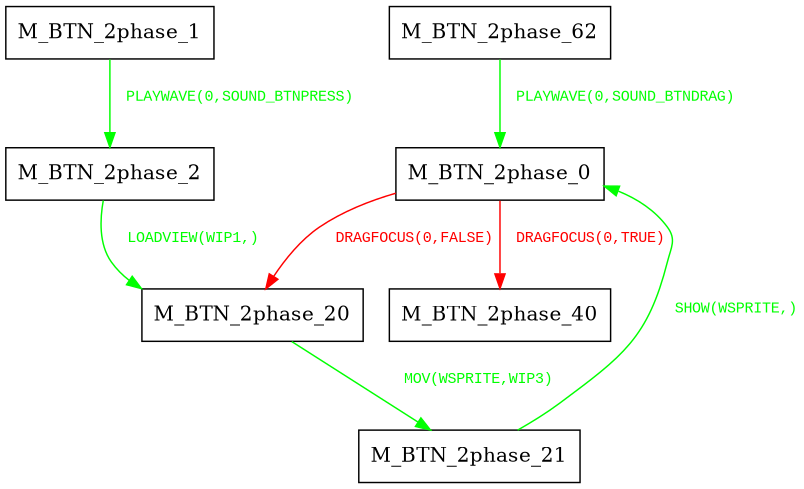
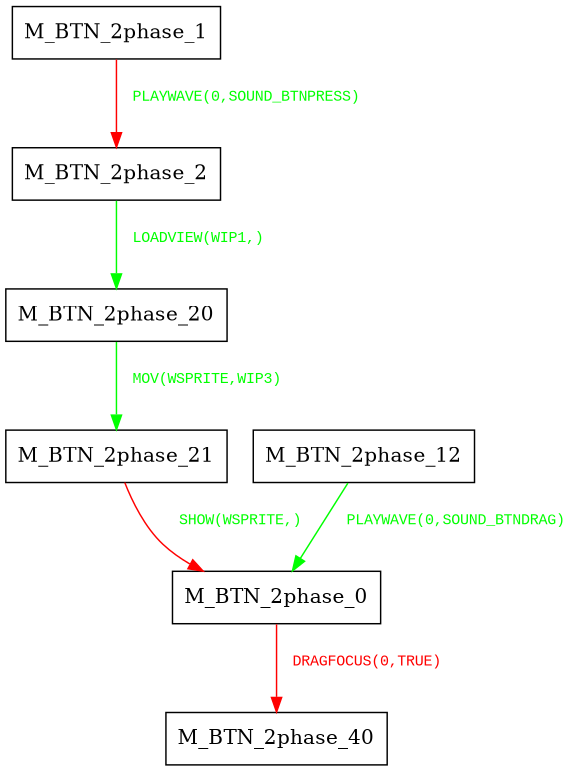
  digraph {
    node [shape=record]
    edge [color=green fontcolor=green]
    n1 [label=M_BTN_2phase_40]
    M_BTN_2phase_0
    M_BTN_2phase_20
    M_BTN_2phase_1
    M_BTN_2phase_2
    M_BTN_2phase_21
-   M_BTN_2phase_12 [label=M_BTN_2phase_62]
+   M_BTN_2phase_12
    M_BTN_2phase_0 -> n1 [color=red fontcolor=red label=< <font face="Courier New" point-size="10"> DRAGFOCUS(0,TRUE)<br/> </font>>]
-   M_BTN_2phase_0 -> M_BTN_2phase_20 [color=red fontcolor=red label=< <font face="Courier New" point-size="10"> DRAGFOCUS(0,FALSE)<br/> </font>>]
    M_BTN_2phase_20 -> M_BTN_2phase_21 [label=< <font face="Courier New" point-size="10"> MOV(WSPRITE,WIP3)<br/> </font>>]
-   M_BTN_2phase_1 -> M_BTN_2phase_2 [label=< <font face="Courier New" point-size="10"> PLAYWAVE(0,SOUND_BTNPRESS)<br/> </font>>]
+   M_BTN_2phase_1 -> M_BTN_2phase_2 [color=red label=< <font face="Courier New" point-size="10"> PLAYWAVE(0,SOUND_BTNPRESS)<br/> </font>>]
    M_BTN_2phase_2 -> M_BTN_2phase_20 [label=< <font face="Courier New" point-size="10"> LOADVIEW(WIP1,)<br/> </font>>]
-   M_BTN_2phase_21 -> M_BTN_2phase_0 [label=< <font face="Courier New" point-size="10"> SHOW(WSPRITE,)<br/> </font>>]
+   M_BTN_2phase_21 -> M_BTN_2phase_0 [color=red label=< <font face="Courier New" point-size="10"> SHOW(WSPRITE,)<br/> </font>>]
    M_BTN_2phase_12 -> M_BTN_2phase_0 [label=< <font face="Courier New" point-size="10"> PLAYWAVE(0,SOUND_BTNDRAG)<br/> </font>>]
  }
